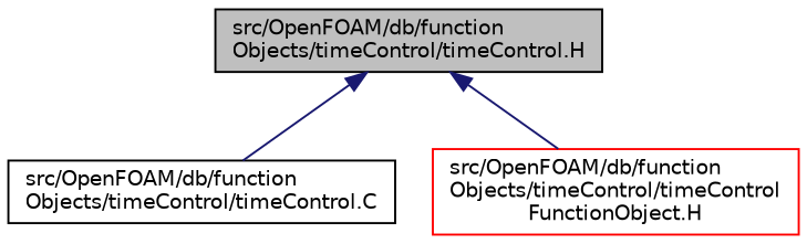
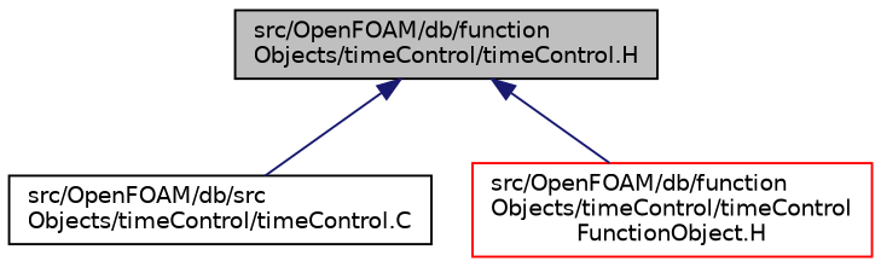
  digraph {
    node [color=black fontname=Helvetica fontsize=10 shape=record]
    edge [color=midnightblue dir=back fontname=Helvetica fontsize=10 labelfontname=Helvetica labelfontsize=10 style=solid]
    n1 [fillcolor=grey75 fontcolor=black height=0.2 label="src/OpenFOAM/db/function\lObjects/timeControl/timeControl.H" style=filled width=0.4]
-   n2 [height=0.2 label="src/OpenFOAM/db/function\lObjects/timeControl/timeControl.C" width=0.4]
+   n2 [height=0.2 label="src/OpenFOAM/db/src\lObjects/timeControl/timeControl.C" width=0.4]
    n3 [color=red height=0.2 label="src/OpenFOAM/db/function\lObjects/timeControl/timeControl\lFunctionObject.H" width=0.4]
    n1 -> n2
    n1 -> n3
  }
